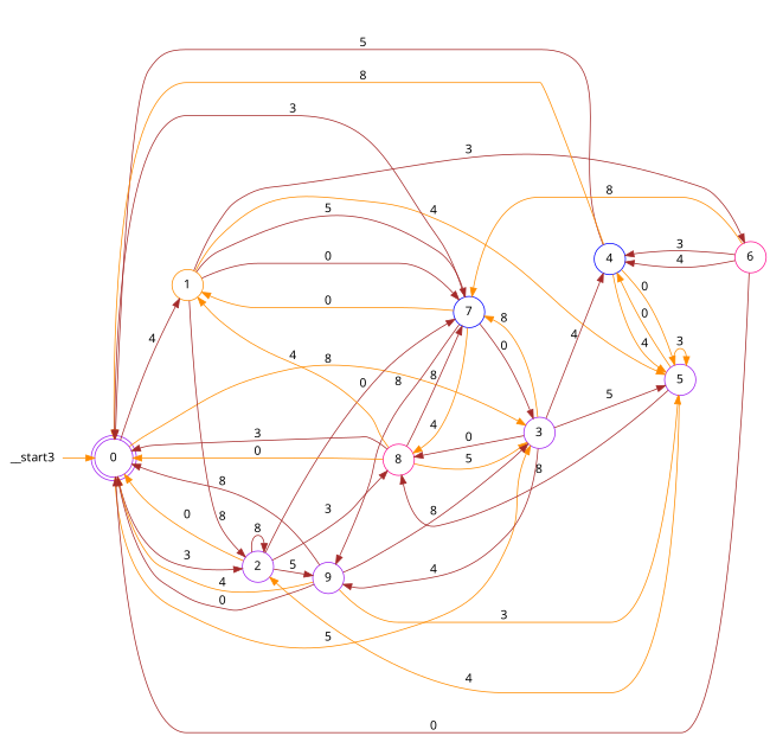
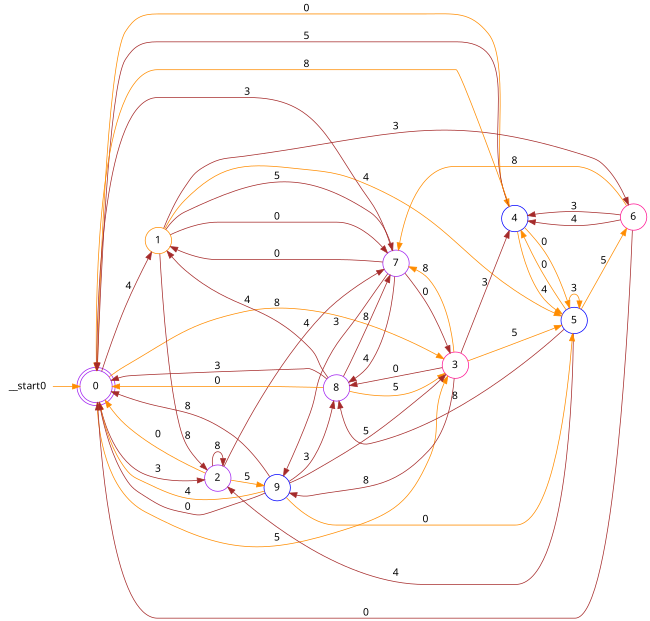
  digraph {
    fontname="Noto Sans"
    rankdir=LR
    node [color=purple fontname="Noto Sans" shape=circle]
    edge [color=brown fontname="Noto Sans"]
    n1 [label=0 shape=doublecircle]
    n2 [color=darkorange label=1]
    n3 [label=2]
-   n4 [label=3]
+   n4 [color=deeppink label=3]
    n5 [color=blue label=4]
-   n6 [label=5]
+   n6 [color=blue label=5]
    n7 [color=deeppink label=6]
-   n8 [color=blue label=7]
-   n9 [color=deeppink label=8]
-   n10 [label=9]
-   __start0 [color=deeppink height=0 shape=none width=0 label=__start3]
+   n8 [label=7]
+   n9 [label=8]
+   n10 [color=blue label=9]
+   __start0 [color=deeppink height=0 shape=none width=0]
    n1 -> n2 [label=4]
    n1 -> n3 [label=3]
    n1 -> n4 [color=darkorange label=5]
    n1 -> n4 [color=darkorange label=8]
+   n1 -> n5 [color=darkorange label=0]
    n2 -> n3 [label=8]
    n2 -> n6 [color=darkorange label=4]
    n2 -> n7 [label=3]
    n2 -> n8 [label=5]
    n2 -> n8 [label=0]
    n3 -> n1 [color=darkorange label=0]
    n3 -> n3 [label=8]
-   n3 -> n8 [label=0]
-   n3 -> n9 [label=3]
-   n3 -> n10 [label=5]
-   n4 -> n5 [label=4]
-   n4 -> n6 [label=5]
+   n3 -> n8 [label=4]
+   n10 -> n9 [label=3]
+   n3 -> n10 [color=darkorange label=5]
+   n4 -> n5 [label=3]
+   n4 -> n6 [color=darkorange label=5]
    n4 -> n8 [color=darkorange label=8]
    n4 -> n9 [label=0]
-   n4 -> n10 [label=4]
+   n4 -> n10 [label=8]
    n5 -> n1 [label=5]
    n5 -> n1 [color=darkorange label=8]
    n5 -> n6 [color=darkorange label=4]
    n5 -> n6 [color=darkorange label=0]
-   n6 -> n3 [color=darkorange label=4]
+   n6 -> n3 [label=4]
    n6 -> n5 [color=darkorange label=0]
    n6 -> n6 [color=darkorange label=3]
+   n6 -> n7 [color=darkorange label=5]
    n6 -> n9 [label=8]
    n7 -> n1 [label=0]
    n7 -> n5 [label=4]
    n7 -> n5 [label=3]
    n7 -> n8 [color=darkorange label=8]
    n8 -> n1 [label=3]
-   n8 -> n2 [color=darkorange label=0]
+   n8 -> n2 [label=0]
    n8 -> n4 [label=0]
-   n8 -> n9 [color=darkorange label=4]
-   n8 -> n10 [label=8]
+   n8 -> n9 [label=4]
+   n8 -> n10 [label=3]
    n9 -> n1 [label=3]
    n9 -> n1 [color=darkorange label=0]
-   n9 -> n2 [color=darkorange label=4]
+   n9 -> n2 [label=4]
    n9 -> n4 [color=darkorange label=5]
    n9 -> n8 [label=8]
    n10 -> n1 [color=darkorange label=4]
    n10 -> n1 [label=0]
    n10 -> n1 [label=8]
-   n10 -> n4 [label=8]
-   n10 -> n6 [color=darkorange label=3]
+   n10 -> n4 [label=5]
+   n10 -> n6 [color=darkorange label=0]
    __start0 -> n1 [color=darkorange]
  }
